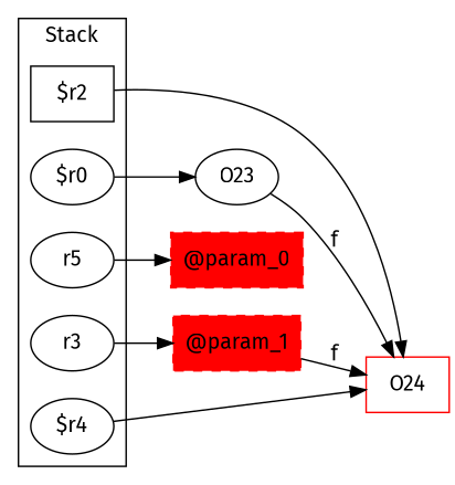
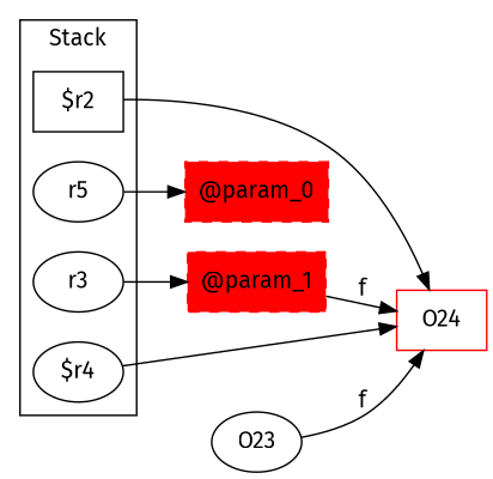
  digraph {
    fontname="Fira Sans"
    rankDir=LR
    rankdir=LR
    node [fontname="Fira Sans"]
    edge [fontname="Fira Sans"]
    "$r2" [shape=box]
-   "$r0"
    r5
    r3
    "$r4"
    O24 [color=red shape=box]
    O23 [shape=ellipse]
    "@param_0" [color=red shape=box style="filled,dashed"]
    "@param_1" [color=red shape=box style="filled,dashed"]
    subgraph cluster_1 {
      label=Stack
      "$r2"
-     "$r0"
      r5
      r3
      "$r4"
    }
    "$r2" -> O24
-   "$r0" -> O23
    r5 -> "@param_0"
    r3 -> "@param_1"
    "$r4" -> O24
    O23 -> O24 [label=f weight=0.2]
    "@param_1" -> O24 [label=f weight=0.2]
  }
